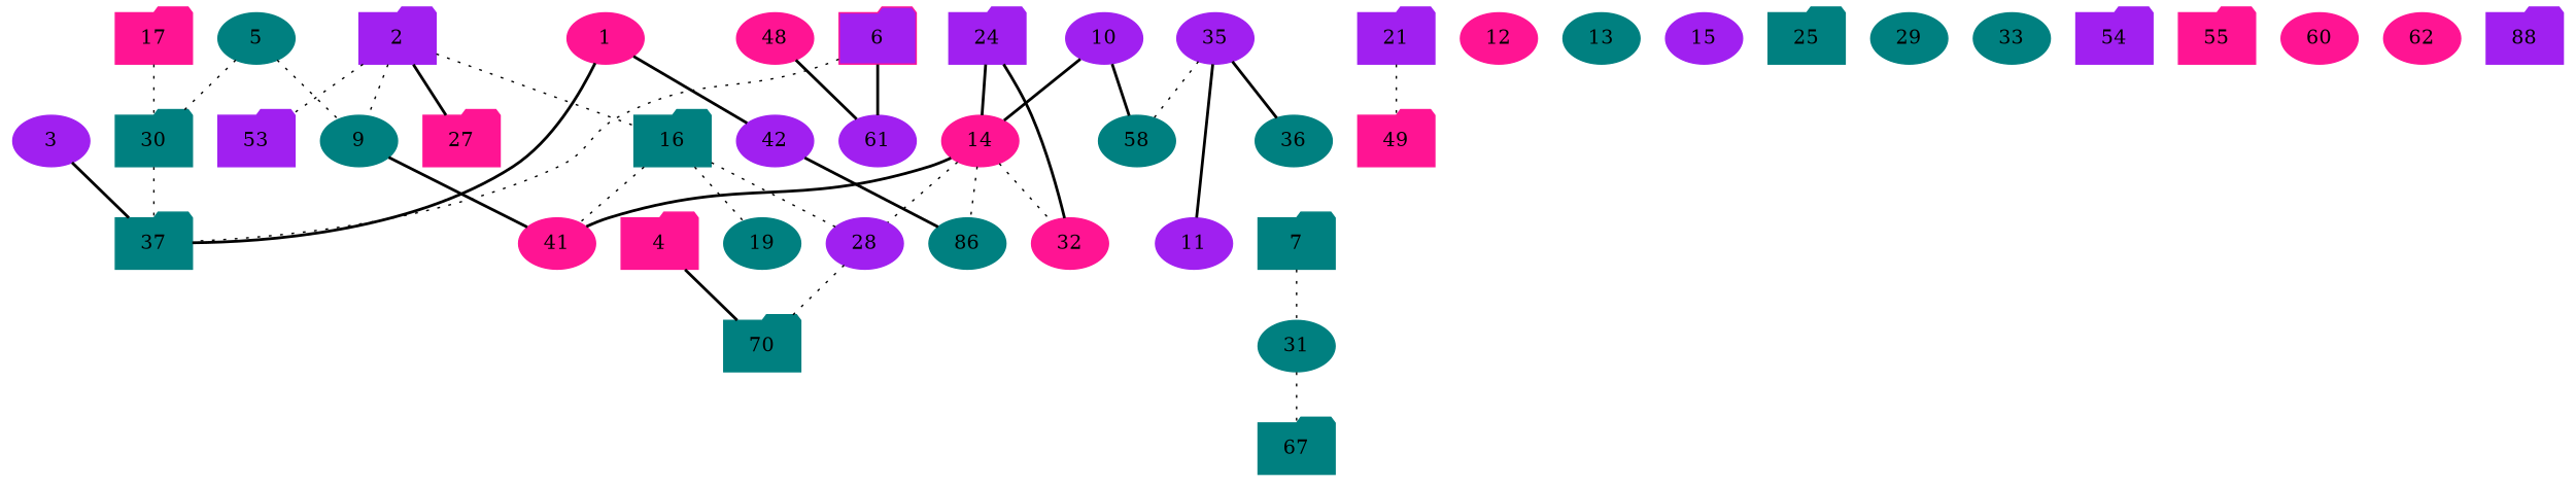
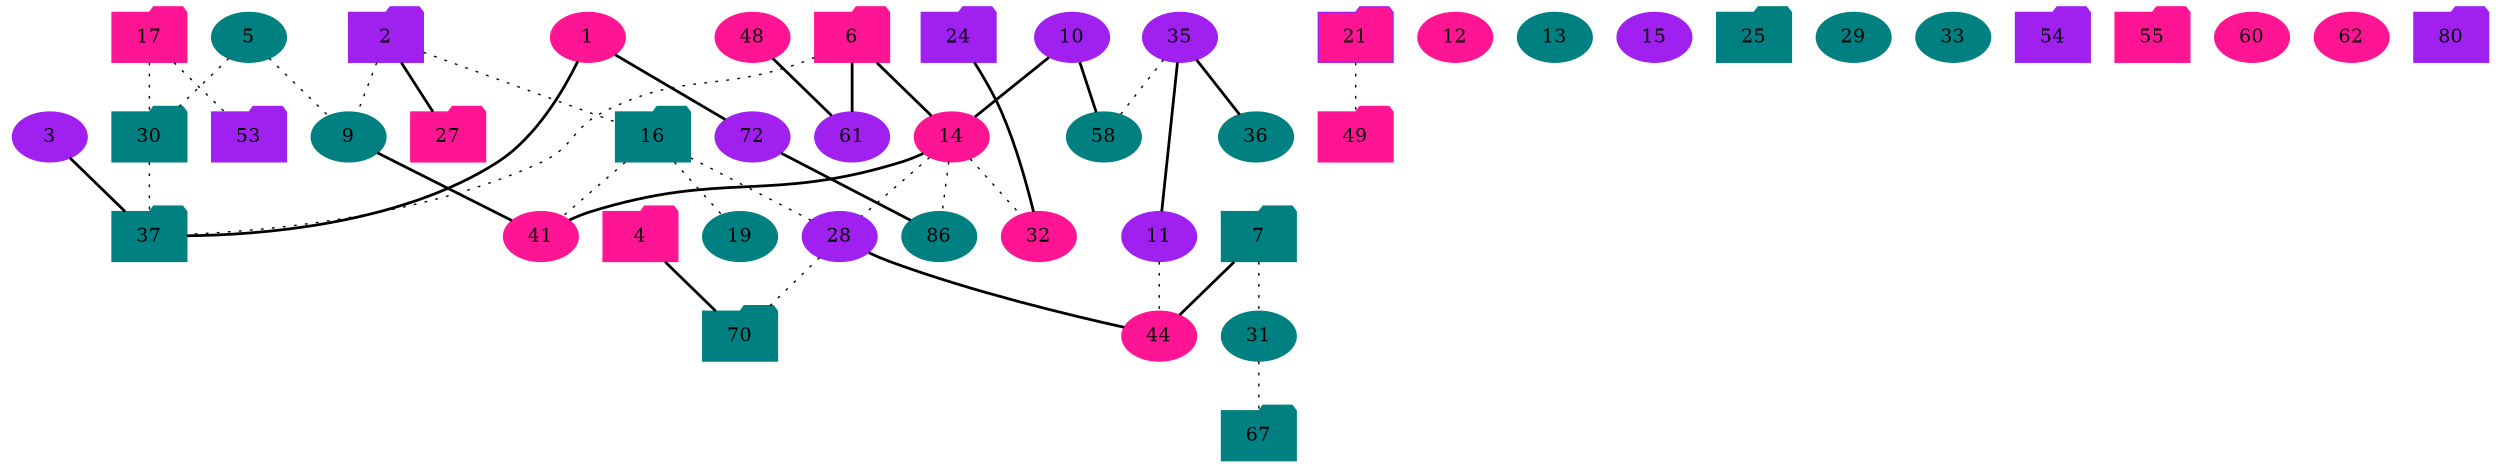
  graph {
    node [color=teal shape=ellipse style=filled]
    edge [style=dotted]
    1 [color=deeppink super="+8"]
    37 [shape=folder super="+43+64"]
-   42 [color=purple super="+63"]
+   42 [color=purple super="+63" label=72]
    86
    2 [color=purple shape=folder super="+68+92"]
    9 [super="+34"]
    16 [shape=folder super="+72+79+20"]
    27 [color=deeppink shape=folder]
    41 [color=deeppink super="+47"]
    28 [color=purple super="+38"]
    19 [super="+50"]
    3 [color=purple super="+23"]
    4 [color=deeppink shape=folder super="+75"]
    70 [shape=folder]
    49 [color=deeppink shape=folder super="+77"]
    5 [super="+93+45+18"]
    30 [shape=folder super="+80"]
    14 [color=deeppink super="+39+40"]
    32 [color=deeppink]
-   6 [color=deeppink shape=folder fillcolor=purple]
+   6 [color=deeppink shape=folder]
    61 [color=purple]
    7 [shape=folder super="+22"]
    31
+   44 [color=deeppink super="+51"]
    67 [shape=folder super="+84"]
    10 [color=purple super="+85+46"]
    58
    11 [color=purple super="+59"]
    12 [color=deeppink]
    13
    15 [color=purple super="+83+76"]
    17 [color=deeppink shape=folder super="+71"]
    53 [color=purple shape=folder]
-   21 [color=purple shape=folder]
+   21 [color=purple shape=folder fillcolor=deeppink]
    24 [color=purple shape=folder super="+66"]
    25 [shape=folder]
    29
    33
    35 [color=purple super="+74"]
    36 [super="+56"]
    48 [color=deeppink]
    54 [color=purple shape=folder]
    55 [color=deeppink shape=folder]
    60 [color=deeppink]
    62 [color=deeppink]
-   88 [color=purple shape=folder super="+91"]
+   88 [color=purple shape=folder super="+91" label=80]
    1 -- 37 [style=bold]
    1 -- 42 [style=bold]
    42 -- 86 [style=bold]
    2 -- 9
    2 -- 16
    2 -- 27 [style=bold]
    9 -- 41 [style=bold]
    16 -- 41
    16 -- 28
    16 -- 19
    28 -- 70
+   28 -- 44 [style=bold]
    3 -- 37 [style=bold]
    4 -- 70 [style=bold]
    5 -- 9
    5 -- 30
    30 -- 37 [weight=2]
    14 -- 86
    14 -- 41 [style=bold]
    14 -- 28 [weight=2]
    14 -- 32
    6 -- 37
-   24 -- 14 [style=bold]
+   6 -- 14 [style=bold]
    6 -- 61 [style=bold]
    7 -- 31
+   7 -- 44 [style=bold]
    31 -- 67
    10 -- 14 [style=bold]
    10 -- 58 [style=bold]
+   11 -- 44
    17 -- 30
-   2 -- 53
+   17 -- 53
    21 -- 49
    24 -- 32 [style=bold]
    35 -- 58
    35 -- 11 [style=bold]
    35 -- 36 [style=bold]
    48 -- 61 [style=bold]
  }
